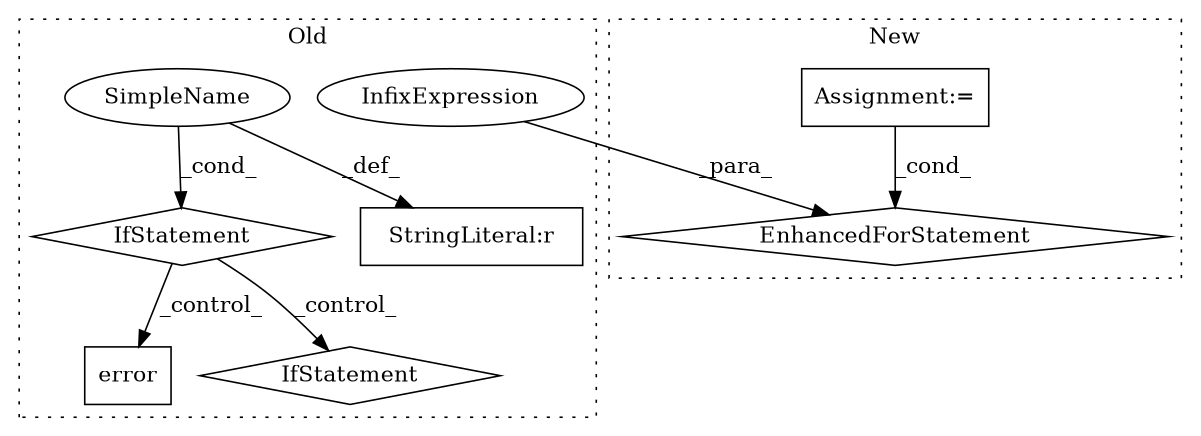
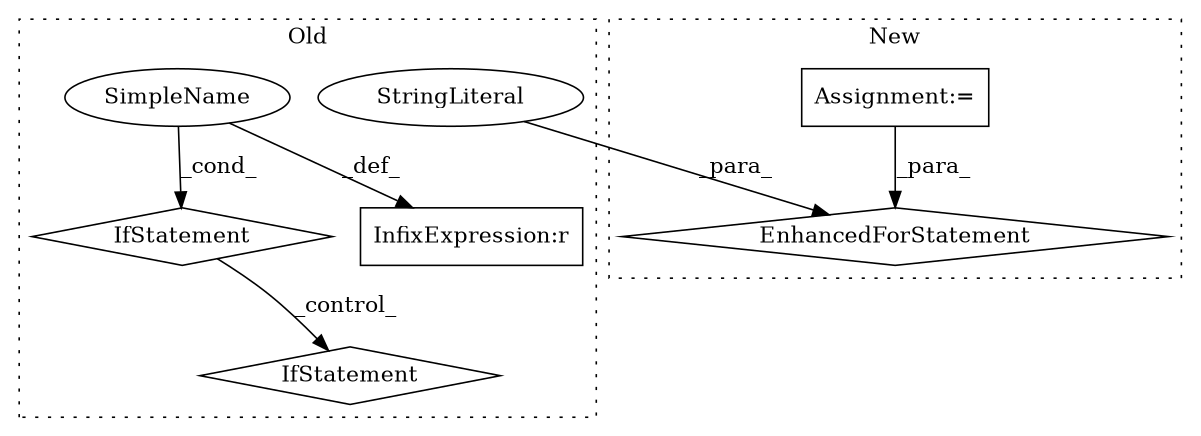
  digraph {
    node [a=25 l="4,2" shape=box]
-   n1 [a=32 l="6,1" label=error s="1585,1626"]
-   n2 [a=45 l=35 label=InfixExpression s=1591 shape=ellipse]
+   n2 [a=45 l=35 label=StringLiteral s=1591 shape=ellipse]
    n3 [label=IfStatement s="1540,1567" shape=diamond]
    n4 [a=42 label=SimpleName shape=ellipse l=""]
-   n5 [a=27 l=4 label="StringLiteral:r" s=1560]
+   n5 [a=27 l=4 label="InfixExpression:r" s=1560]
    n6 [label=IfStatement s="1843,1870" shape=diamond]
    n7 [a=70 l="53,2" label=EnhancedForStatement s="1463,1536" shape=diamond]
    n8 [a=7 l=6 label="Assignment:=" s=1334]
    subgraph cluster_1 {
      label=Old
      style=dotted
-     n1
      n2
      n3
      n4
      n5
      n6
    }
    subgraph cluster_2 {
      label=New
      style=dotted
      n7
      n8
    }
    n2 -> n7 [label=_para_]
-   n3 -> n1 [label=_control_]
    n3 -> n6 [label=_control_]
    n4 -> n3 [label=_cond_]
    n4 -> n5 [label=_def_]
-   n8 -> n7 [label=_cond_]
+   n8 -> n7 [label=_para_]
  }
